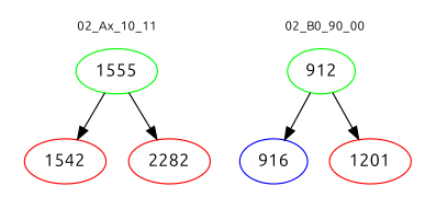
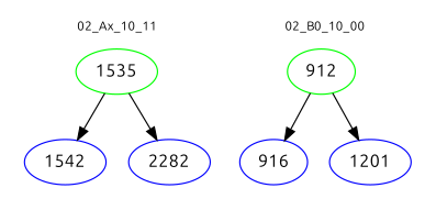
  digraph {
    fontname=Ubuntu
    node [color=green fontname=Ubuntu]
    edge [color=black fontname=Ubuntu]
-   n1 [label=1555]
-   n2 [color=red label=1542]
-   n3 [color=red label=2282]
+   n1 [label=1535]
+   n2 [color=blue label=1542]
+   n3 [color=blue label=2282]
    n4 [label=912]
    n5 [color=blue label=916]
-   n6 [color=red label=1201]
+   n6 [color=blue label=1201]
    subgraph cluster_1 {
      color=white
      fontsize=10
      label="02_Ax_10_11"
      n1
      n2
      n3
    }
    subgraph cluster_2 {
      color=white
      fontsize=10
-     label="02_B0_90_00"
+     label="02_B0_10_00"
      n4
      n5
      n6
    }
    n1 -> n2
    n1 -> n3
    n4 -> n5
    n4 -> n6
  }
